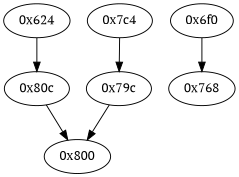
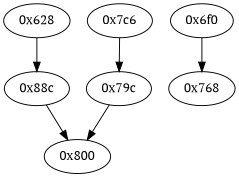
  strict digraph {
    "edge"="{}"
    file="/Users/mark/Documents//论文//第二篇论文//2018-08-24交论文后的备份/2019/CFG/small-programs/1b-1-1-1-0-dc-1-0-1/1576_recovered.dot"
    fontname="PT Serif"
    "graph"="{u'file': u'/Users/mark/Documents//\u8bba\u6587//\u7b2c\u4e8c\u7bc7\u8bba\u6587//2018-08-24\u4ea4\u8bba\u6587\u540e\u7684\u5907\u4efd/2019/CFG/small-programs/1b-1-1-1-0-dc-1-0-1/1576_recovered.dot'}"
    "node"="{u'opcode': u''}"
    node [fontname="PT Serif"]
    edge [fontname="PT Serif"]
    "0x800" [opcode="[u'mov', u'mov', u'b']"]
-   "0x80c" [opcode="[u'mov', u'sub', u'pop']"]
+   "0x80c" [opcode="[u'mov', u'sub', u'pop']" label="0x88c"]
    "0x768" [opcode="[u'ldr', u'ldr', u'mov', u'add', u'b']"]
-   "0x7c4" [opcode="[u'ldr', u'str', u'str', u'ldr', u'ldrb', u'ldr', u'ldr', u'ldr', u'cmp', u'mov', u'b']"]
+   "0x7c4" [opcode="[u'ldr', u'str', u'str', u'ldr', u'ldrb', u'ldr', u'ldr', u'ldr', u'cmp', u'mov', u'b']" label="0x7c6"]
    "0x79c" [opcode="[u'ldr', u'mov', u'bl', u'ldr', u'b']"]
    "0x6f0" [opcode="[u'ldr', u'ldr', u'add', u'str', u'ldr', u'b']"]
-   "0x628" [opcode="[u'push', u'add', u'sub', u'str', u'cmp', u'ldr', u'ldr', u'ldr', u'add', u'mov', u'ldr', u'ldr', u'ldr', u'str', u'ldr', u'add', u'b']" label="0x624"]
+   "0x628" [opcode="[u'push', u'add', u'sub', u'str', u'cmp', u'ldr', u'ldr', u'ldr', u'add', u'mov', u'ldr', u'ldr', u'ldr', u'str', u'ldr', u'add', u'b']"]
    "0x80c" -> "0x800"
    "0x7c4" -> "0x79c"
    "0x79c" -> "0x800"
    "0x6f0" -> "0x768"
    "0x628" -> "0x80c"
  }
